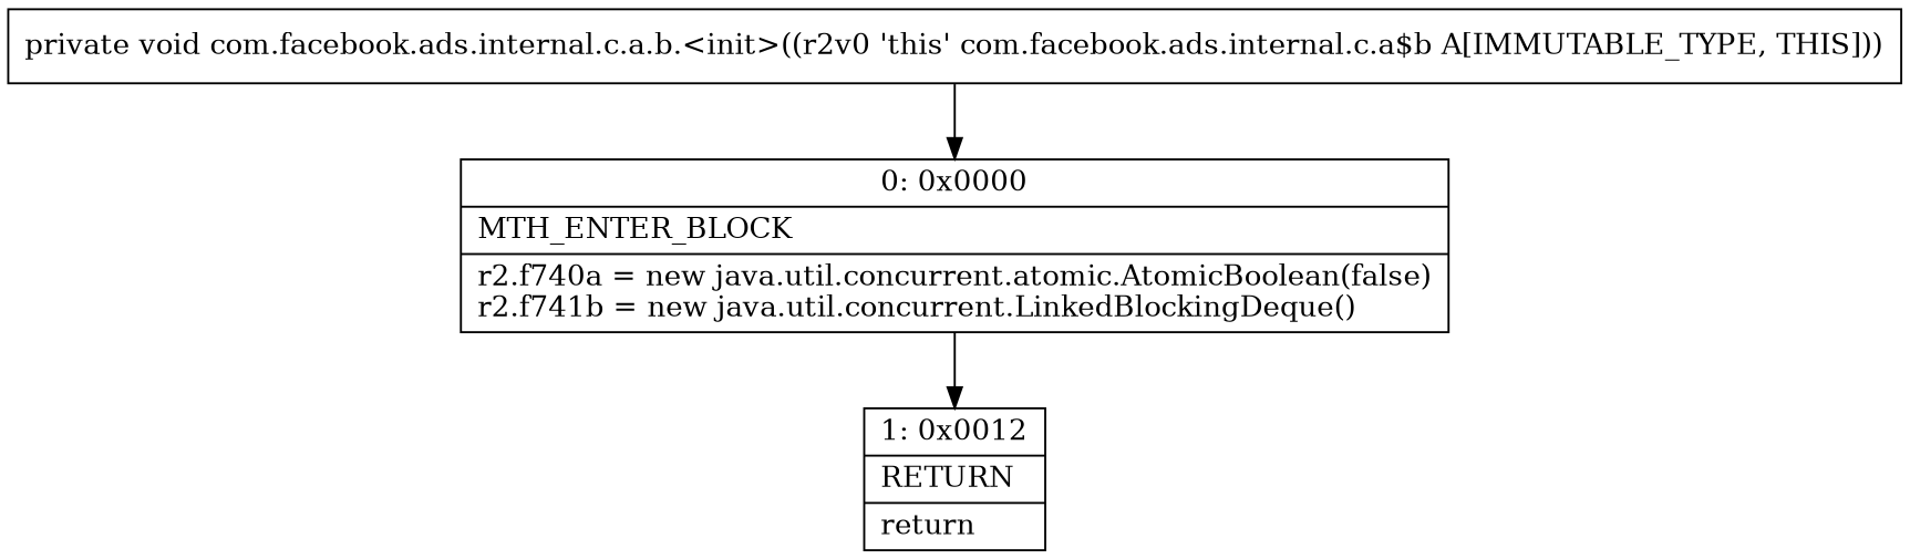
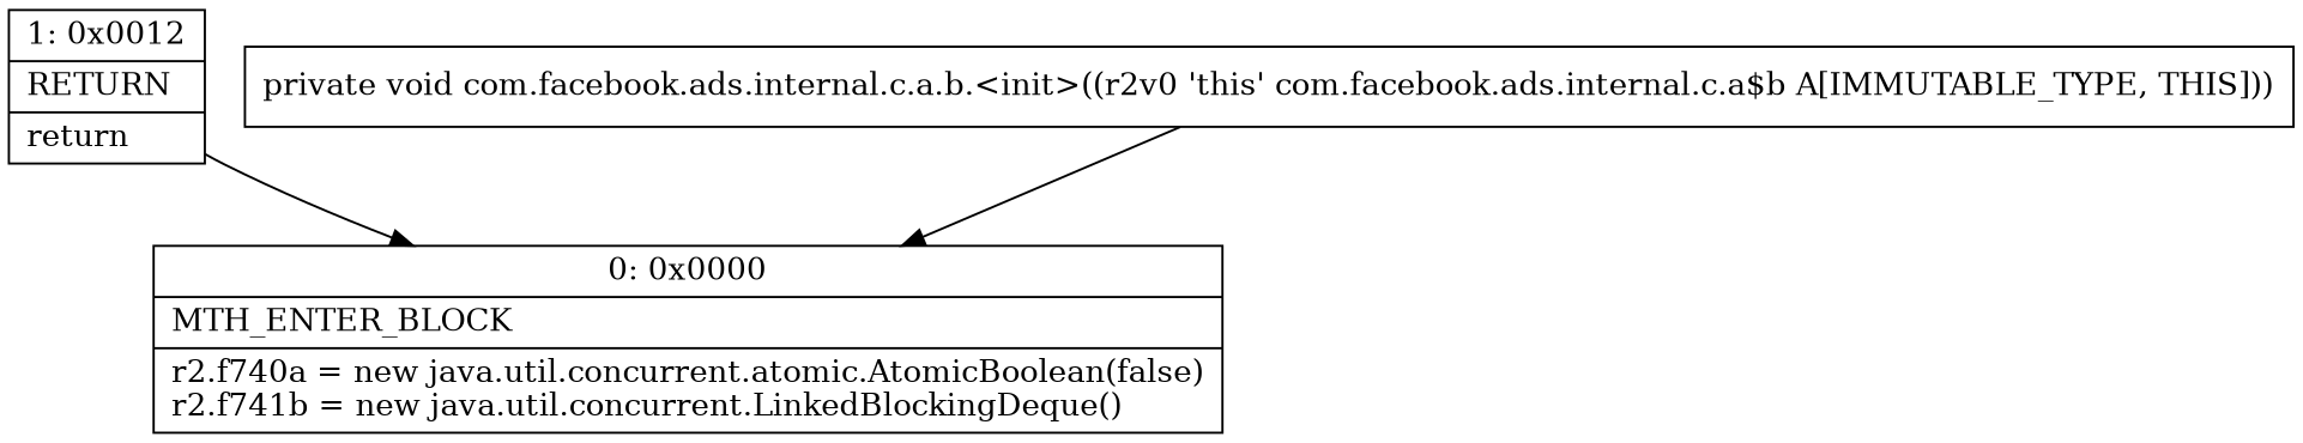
  digraph {
    node [shape=record]
    n1 [label="{0\:\ 0x0000|MTH_ENTER_BLOCK\l|r2.f740a = new java.util.concurrent.atomic.AtomicBoolean(false)\lr2.f741b = new java.util.concurrent.LinkedBlockingDeque()\l}"]
    n2 [label="{1\:\ 0x0012|RETURN\l|return\l}"]
    n3 [label="{private void com.facebook.ads.internal.c.a.b.\<init\>((r2v0 'this' com.facebook.ads.internal.c.a$b A[IMMUTABLE_TYPE, THIS])) }"]
-   n1 -> n2
+   n2 -> n1
    n3 -> n1
  }
